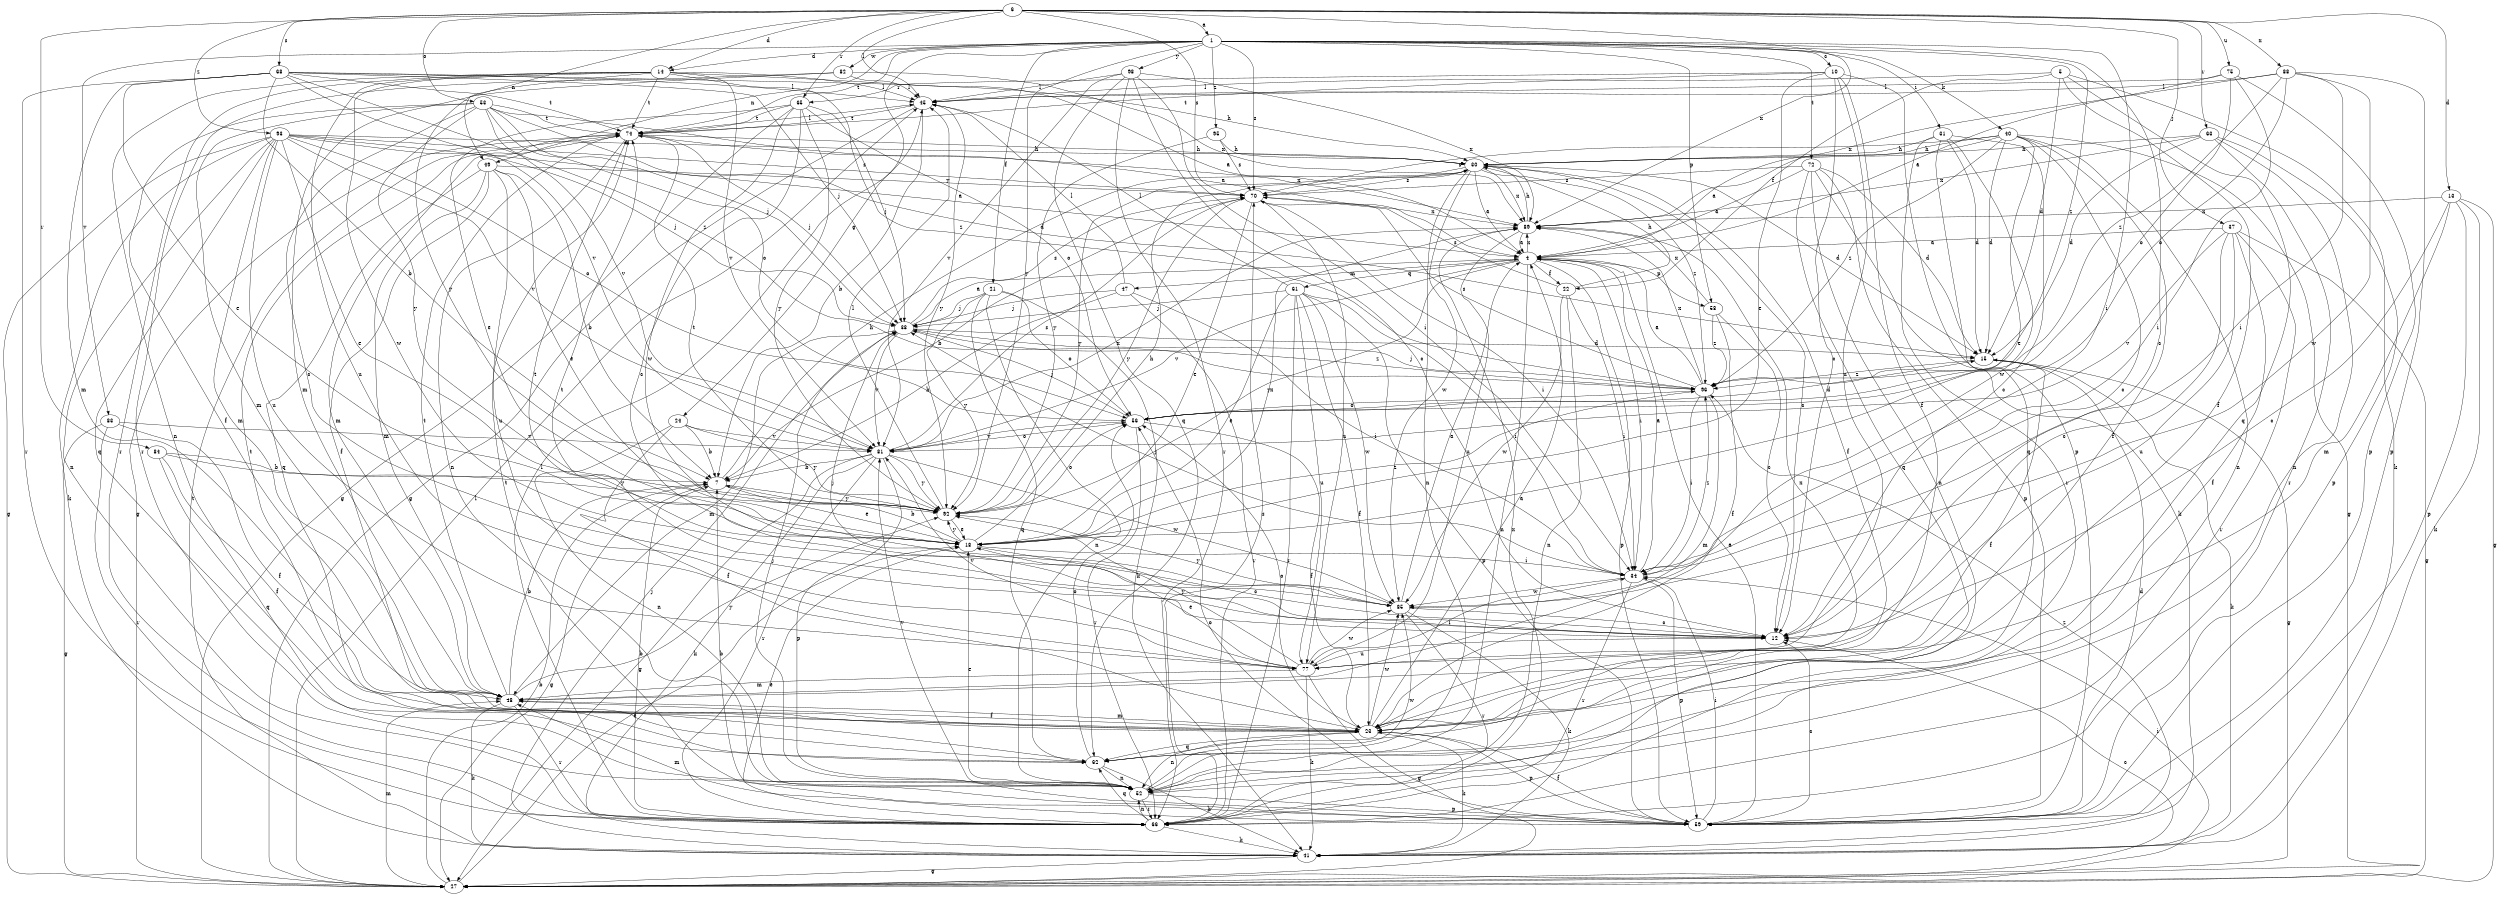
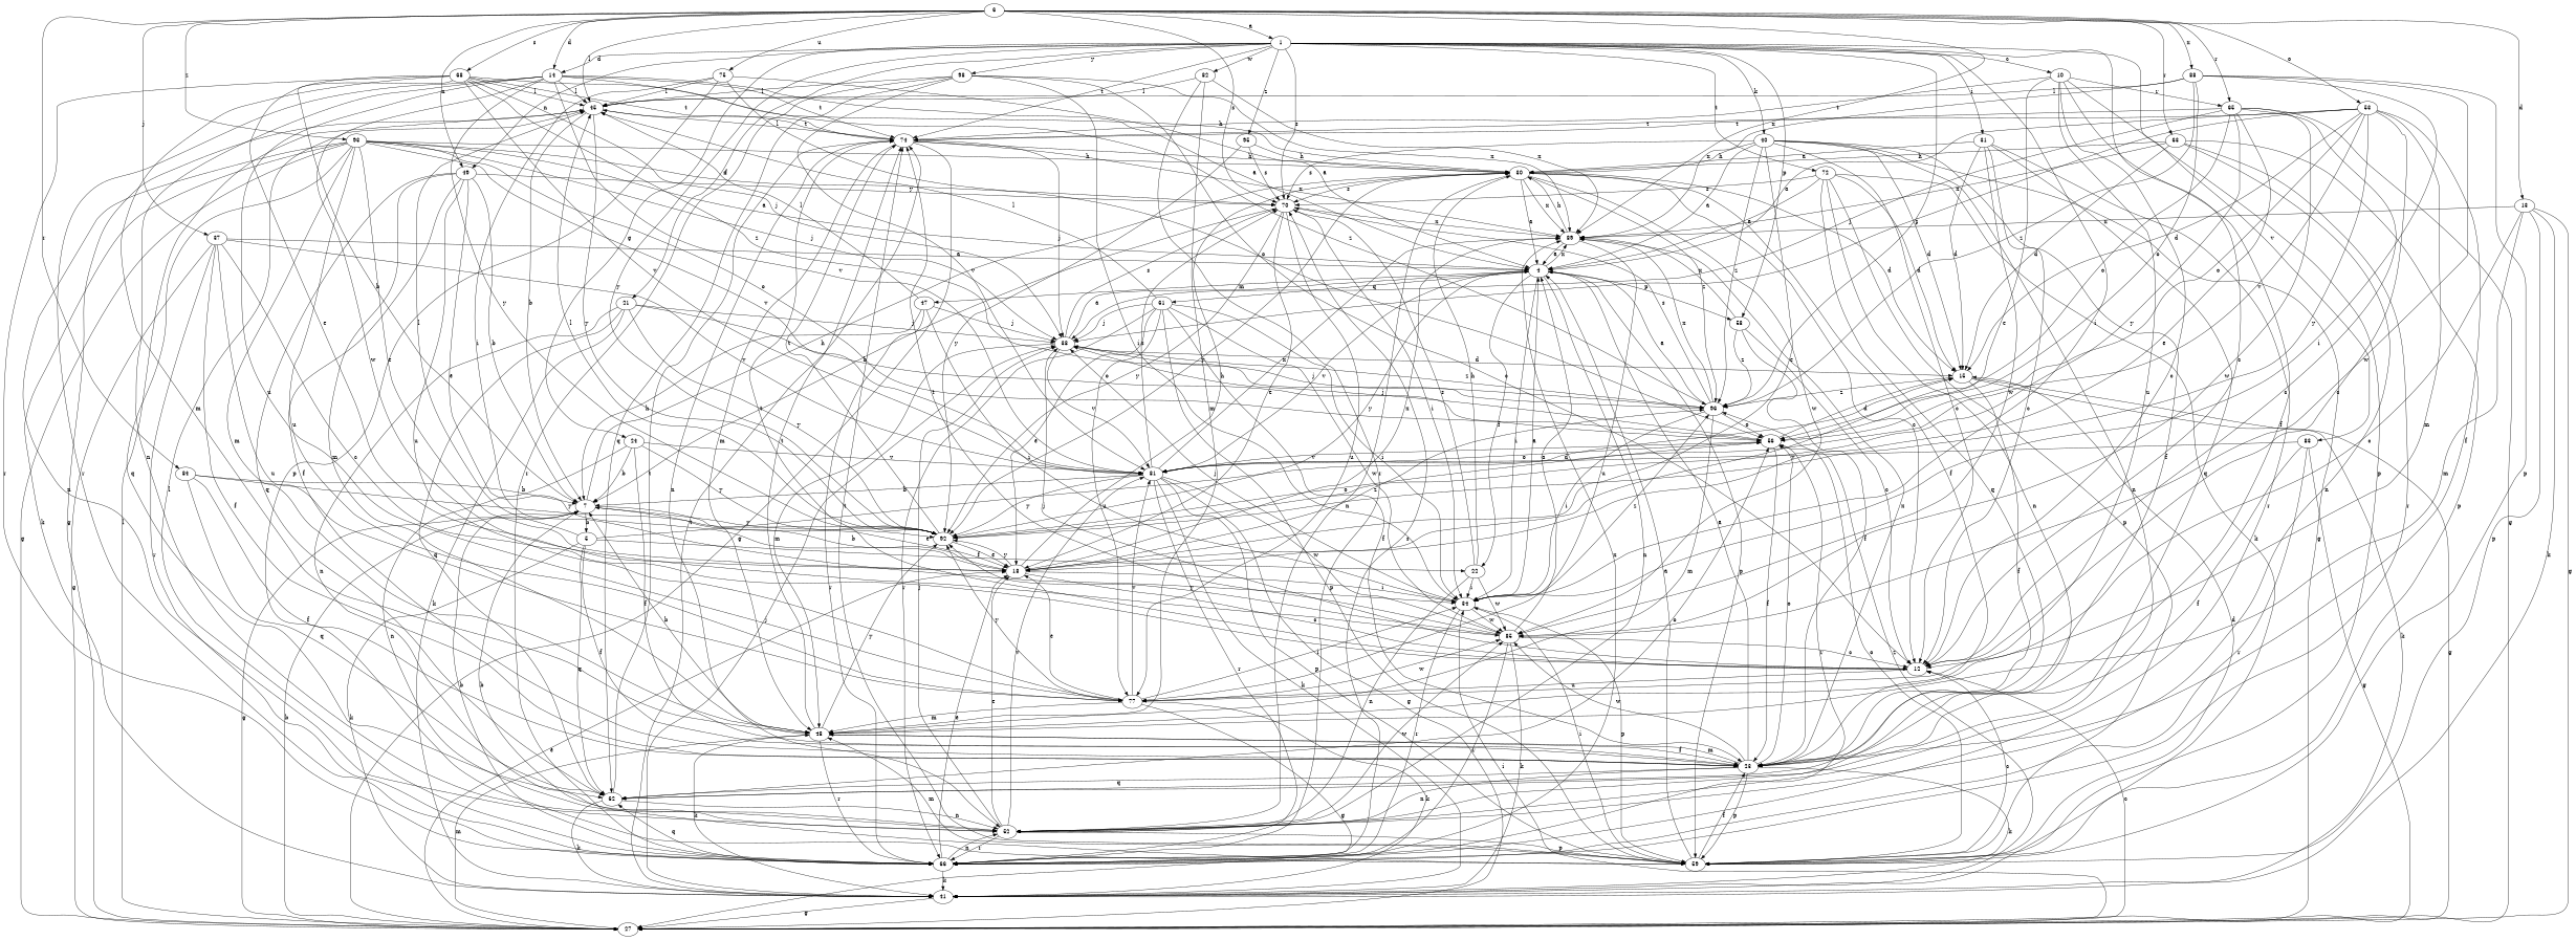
  strict digraph {
    n1 [label=6]
    1
    13
    14
    37
    45
    49
    53
    63
    n10 [label=84]
    65
    68
    70
    75
    88
    89
    93
    10
    n19 [label=12]
    21
    24
    31
    34
    40
    58
    72
    74
    n28 [label=83]
    82
    n30 [label=98]
    92
    95
    96
    59
    41
    27
    48
    4
    52
    81
    77
    66
    85
    23
    7
    62
    18
    15
    38
    56
    30
    22
    47
    61
    5
    n1 -> 1 [label=a]
    n1 -> 13 [label=d]
    n1 -> 14 [label=d]
    n1 -> 37 [label=j]
    n1 -> 45 [label=l]
    n1 -> 49 [label=n]
    n1 -> 53 [label=o]
    n1 -> 63 [label=r]
    n1 -> n10 [label=r]
    n1 -> 65 [label=r]
    n1 -> 68 [label=s]
    n1 -> 70 [label=s]
    n1 -> 75 [label=u]
    n1 -> 88 [label=x]
    n1 -> 89 [label=x]
    n1 -> 93 [label=z]
    1 -> 14 [label=d]
    1 -> 49 [label=n]
    1 -> 70 [label=s]
    1 -> 10 [label=c]
    1 -> n19 [label=c]
    1 -> 21 [label=f]
    1 -> 24 [label=g]
    1 -> 31 [label=i]
    1 -> 34 [label=i]
    1 -> 40 [label=k]
    1 -> 58 [label=p]
    1 -> 72 [label=t]
    1 -> 74 [label=t]
    1 -> n28 [label=v]
    1 -> 82 [label=w]
    1 -> n30 [label=y]
    1 -> 92 [label=y]
    1 -> 95 [label=z]
    1 -> 96 [label=z]
    13 -> 89 [label=x]
    13 -> n19 [label=c]
    13 -> 59 [label=p]
    13 -> 41 [label=k]
    13 -> 27 [label=g]
    13 -> 48 [label=m]
    14 -> 45 [label=l]
    14 -> 74 [label=t]
    14 -> 92 [label=y]
    14 -> 96 [label=z]
    14 -> 4 [label=a]
    14 -> 52 [label=n]
    14 -> 81 [label=v]
    14 -> 77 [label=u]
    14 -> 66 [label=r]
    14 -> 85 [label=w]
    37 -> n19 [label=c]
    37 -> 27 [label=g]
    37 -> 4 [label=a]
    37 -> 81 [label=v]
    37 -> 77 [label=u]
    37 -> 66 [label=r]
    37 -> 23 [label=f]
    45 -> 74 [label=t]
    45 -> 92 [label=y]
    45 -> 27 [label=g]
    45 -> 7 [label=b]
    49 -> 70 [label=y]
    49 -> 48 [label=m]
    49 -> 77 [label=u]
    49 -> 23 [label=f]
    49 -> 7 [label=b]
    49 -> 62 [label=q]
    49 -> 18 [label=e]
    53 -> n19 [label=c]
    53 -> 74 [label=t]
    53 -> 92 [label=y]
    53 -> 48 [label=m]
    53 -> 4 [label=a]
    53 -> 81 [label=v]
    53 -> 23 [label=f]
    53 -> 15 [label=d]
    53 -> 38 [label=j]
    53 -> 56 [label=o]
    63 -> 89 [label=x]
    63 -> 59 [label=p]
    63 -> 52 [label=n]
    63 -> 66 [label=r]
    63 -> 15 [label=d]
    63 -> 30 [label=h]
    n10 -> 92 [label=y]
    n10 -> 23 [label=f]
    n10 -> 7 [label=b]
    n10 -> 62 [label=q]
    65 -> n19 [label=c]
    65 -> 74 [label=t]
    65 -> 92 [label=y]
    65 -> 27 [label=g]
    65 -> 85 [label=w]
    65 -> 18 [label=e]
    65 -> 38 [label=j]
    65 -> 56 [label=o]
    68 -> 45 [label=l]
    68 -> 74 [label=t]
    68 -> 96 [label=z]
    68 -> 48 [label=m]
    68 -> 81 [label=v]
    68 -> 66 [label=r]
    68 -> 7 [label=b]
    68 -> 18 [label=e]
    68 -> 38 [label=j]
    68 -> 30 [label=h]
    70 -> 89 [label=x]
    70 -> 34 [label=i]
    70 -> 92 [label=y]
    70 -> 77 [label=u]
    70 -> 7 [label=b]
    70 -> 18 [label=e]
    75 -> 45 [label=l]
    75 -> 34 [label=i]
    75 -> 59 [label=p]
    75 -> 4 [label=a]
    75 -> 56 [label=o]
    88 -> 45 [label=l]
    88 -> 89 [label=x]
    88 -> 34 [label=i]
    88 -> 96 [label=z]
    88 -> 59 [label=p]
    88 -> 85 [label=w]
    88 -> 56 [label=o]
    89 -> 4 [label=a]
    89 -> 77 [label=u]
    89 -> 30 [label=h]
    93 -> 70 [label=s]
    93 -> 41 [label=k]
    93 -> 27 [label=g]
    93 -> 48 [label=m]
    93 -> 4 [label=a]
    93 -> 52 [label=n]
    93 -> 81 [label=v]
    93 -> 77 [label=u]
    93 -> 62 [label=q]
    93 -> 18 [label=e]
    93 -> 38 [label=j]
    93 -> 56 [label=o]
    93 -> 30 [label=h]
    10 -> 65 [label=r]
    10 -> n19 [label=c]
    10 -> 74 [label=t]
    10 -> 59 [label=p]
    10 -> 77 [label=u]
    10 -> 23 [label=f]
    10 -> 18 [label=e]
    n19 -> 74 [label=t]
    n19 -> 77 [label=u]
    n19 -> 38 [label=j]
    21 -> 92 [label=y]
    21 -> 41 [label=k]
    21 -> 52 [label=n]
    21 -> 62 [label=q]
    21 -> 38 [label=j]
    21 -> 56 [label=o]
    24 -> 92 [label=y]
    24 -> 52 [label=n]
    24 -> 81 [label=v]
    24 -> 23 [label=f]
    24 -> 7 [label=b]
    31 -> n19 [label=c]
    31 -> 66 [label=r]
    31 -> 85 [label=w]
    31 -> 62 [label=q]
    31 -> 15 [label=d]
-   31 -> 30 [label=h]
+   31 -> 30 [label=a]
    34 -> 96 [label=z]
    34 -> 59 [label=p]
    34 -> 4 [label=a]
    34 -> 66 [label=r]
    34 -> 85 [label=w]
    34 -> 38 [label=j]
    40 -> 70 [label=s]
    40 -> n19 [label=c]
    40 -> 96 [label=z]
    40 -> 27 [label=g]
    40 -> 4 [label=a]
    40 -> 52 [label=n]
    40 -> 23 [label=f]
    40 -> 18 [label=e]
    40 -> 15 [label=d]
    40 -> 30 [label=h]
    58 -> 89 [label=x]
    58 -> n19 [label=c]
    58 -> 96 [label=z]
    58 -> 23 [label=f]
    72 -> 70 [label=s]
    72 -> 59 [label=p]
    72 -> 41 [label=k]
    72 -> 4 [label=a]
    72 -> 52 [label=n]
    72 -> 62 [label=q]
    72 -> 15 [label=d]
    74 -> 45 [label=l]
    74 -> 89 [label=x]
    74 -> 27 [label=g]
    74 -> 48 [label=m]
    74 -> 52 [label=n]
    74 -> 38 [label=j]
    74 -> 30 [label=h]
    n28 -> 27 [label=g]
    n28 -> 81 [label=v]
    n28 -> 66 [label=r]
    n28 -> 23 [label=f]
    82 -> 45 [label=l]
    82 -> 89 [label=x]
    82 -> 48 [label=m]
    82 -> 66 [label=r]
    n30 -> 45 [label=l]
    n30 -> 89 [label=x]
    n30 -> n19 [label=c]
    n30 -> 34 [label=i]
    n30 -> 81 [label=v]
    n30 -> 66 [label=r]
    n30 -> 62 [label=q]
    92 -> 45 [label=l]
    92 -> 74 [label=t]
    92 -> 18 [label=e]
    92 -> 56 [label=o]
    95 -> 70 [label=s]
    95 -> 92 [label=y]
    95 -> 30 [label=h]
    96 -> 70 [label=s]
    96 -> 89 [label=x]
    96 -> 34 [label=i]
    96 -> 48 [label=m]
    96 -> 4 [label=a]
    96 -> 38 [label=j]
    96 -> 56 [label=o]
    59 -> n19 [label=c]
    59 -> 34 [label=i]
    59 -> 74 [label=t]
    59 -> 48 [label=m]
    59 -> 4 [label=a]
    59 -> 23 [label=f]
    59 -> 7 [label=b]
    59 -> 15 [label=d]
    59 -> 56 [label=o]
    41 -> 74 [label=t]
    41 -> 96 [label=z]
    41 -> 27 [label=g]
    41 -> 38 [label=j]
    27 -> 45 [label=l]
    27 -> n19 [label=c]
    27 -> 34 [label=i]
    27 -> 48 [label=m]
    27 -> 7 [label=b]
    27 -> 18 [label=e]
    48 -> 74 [label=t]
    48 -> 92 [label=y]
    48 -> 41 [label=k]
    48 -> 66 [label=r]
    48 -> 23 [label=f]
    48 -> 7 [label=b]
    4 -> 89 [label=x]
    4 -> 34 [label=i]
    4 -> 58 [label=p]
    4 -> 92 [label=y]
    4 -> 59 [label=p]
    4 -> 52 [label=n]
    4 -> 81 [label=v]
    4 -> 22 [label=f]
    4 -> 47 [label=m]
    4 -> 61 [label=q]
    52 -> 59 [label=p]
    52 -> 81 [label=v]
    52 -> 66 [label=r]
    52 -> 85 [label=w]
    52 -> 18 [label=e]
    52 -> 38 [label=j]
    81 -> 70 [label=s]
    81 -> 89 [label=x]
    81 -> 92 [label=y]
    81 -> 59 [label=p]
    81 -> 41 [label=k]
    81 -> 27 [label=g]
    81 -> 66 [label=r]
    81 -> 85 [label=w]
    81 -> 7 [label=b]
    81 -> 56 [label=o]
    77 -> 34 [label=i]
    77 -> 92 [label=y]
    77 -> 41 [label=k]
    77 -> 27 [label=g]
    77 -> 48 [label=m]
    77 -> 81 [label=v]
    77 -> 85 [label=w]
    77 -> 18 [label=e]
    66 -> 45 [label=l]
    66 -> 70 [label=s]
    66 -> 89 [label=x]
    66 -> 41 [label=k]
    66 -> 52 [label=n]
    66 -> 7 [label=b]
    66 -> 62 [label=q]
    66 -> 18 [label=e]
    85 -> n19 [label=c]
    85 -> 74 [label=t]
    85 -> 92 [label=y]
    85 -> 41 [label=k]
    85 -> 4 [label=a]
    85 -> 66 [label=r]
-   23 -> 89 [label=x]
+   89 -> 23 [label=x]
    23 -> 59 [label=p]
    23 -> 41 [label=k]
    23 -> 48 [label=m]
    23 -> 4 [label=a]
    23 -> 52 [label=n]
    23 -> 85 [label=w]
    23 -> 62 [label=q]
    23 -> 56 [label=o]
    7 -> 92 [label=y]
    7 -> 27 [label=g]
    7 -> 18 [label=e]
    7 -> 30 [label=h]
+   7 -> 5 [label=b]
    62 -> 74 [label=t]
    62 -> 41 [label=k]
    62 -> 52 [label=n]
    62 -> 56 [label=o]
    18 -> 89 [label=x]
    18 -> n19 [label=c]
    18 -> 34 [label=i]
    18 -> 92 [label=y]
    18 -> 96 [label=z]
    18 -> 7 [label=b]
    18 -> 30 [label=h]
    15 -> 96 [label=z]
    15 -> 41 [label=k]
    15 -> 27 [label=g]
    15 -> 23 [label=f]
    38 -> 70 [label=s]
    38 -> 96 [label=z]
    38 -> 48 [label=m]
    38 -> 4 [label=a]
    38 -> 81 [label=v]
    38 -> 15 [label=d]
    56 -> 81 [label=v]
    56 -> 66 [label=r]
    56 -> 23 [label=f]
    56 -> 15 [label=d]
    56 -> 38 [label=j]
    30 -> 70 [label=s]
    30 -> 89 [label=x]
    30 -> n19 [label=c]
    30 -> 92 [label=y]
    30 -> 96 [label=z]
    30 -> 4 [label=a]
    30 -> 52 [label=n]
    30 -> 85 [label=w]
    30 -> 23 [label=f]
    30 -> 15 [label=d]
    22 -> 70 [label=s]
    22 -> 34 [label=i]
    22 -> 52 [label=n]
    22 -> 85 [label=w]
    22 -> 30 [label=h]
    47 -> 45 [label=l]
    47 -> 34 [label=i]
    47 -> 66 [label=r]
    47 -> 7 [label=h]
    47 -> 38 [label=j]
    61 -> 45 [label=l]
    61 -> 34 [label=i]
    61 -> 59 [label=p]
    61 -> 77 [label=u]
    61 -> 66 [label=r]
    61 -> 85 [label=w]
    61 -> 23 [label=f]
    61 -> 18 [label=e]
    61 -> 38 [label=j]
    5 -> 45 [label=l]
    5 -> 41 [label=k]
    5 -> 23 [label=f]
    5 -> 62 [label=q]
    5 -> 15 [label=d]
    5 -> 22 [label=f]
  }
